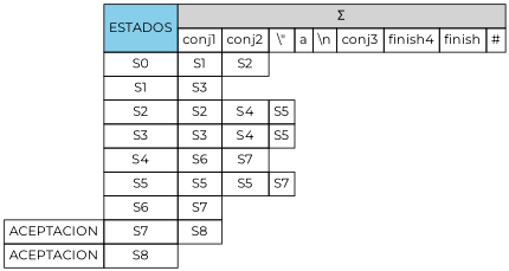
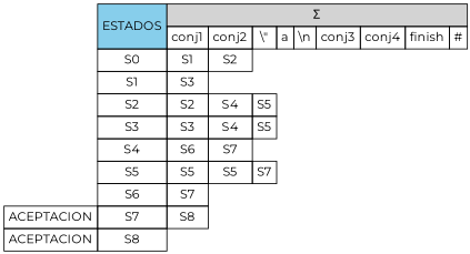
  digraph {
    rankdir=LR
    fontname=Montserrat
-   n1 [label=<  <TABLE BORDER="0" CELLBORDER="1" CELLSPACING="0" CELLPADDING="4"> <TR> <TD BORDER="0"></TD> <TD COLSPAN = "1" ROWSPAN = "2" BGCOLOR="skyblue">ESTADOS</TD> <TD COLSPAN="1000" BGCOLOR="lightgrey">Σ</TD> </TR> <TR> <TD BORDER="0"></TD> <TD>conj1</TD> <TD>conj2</TD> <TD>\"</TD> <TD>a</TD> <TD>\n</TD> <TD>conj3</TD> <TD>finish4</TD> <TD>finish</TD> <TD>#</TD> </TR> <TR> <TD BORDER = "0"></TD> <TD>S0</TD> <TD>S1</TD> <TD>S2</TD> </TR> <TR> <TD BORDER = "0"></TD> <TD>S1</TD> <TD>S3</TD> </TR> <TR> <TD BORDER = "0"></TD> <TD>S2</TD> <TD>S2</TD> <TD>S4</TD> <TD>S5</TD> </TR> <TR> <TD BORDER = "0"></TD> <TD>S3</TD> <TD>S3</TD> <TD>S4</TD> <TD>S5</TD> </TR> <TR> <TD BORDER = "0"></TD> <TD>S4</TD> <TD>S6</TD> <TD>S7</TD> </TR> <TR> <TD BORDER = "0"></TD> <TD>S5</TD> <TD>S5</TD> <TD>S5</TD> <TD>S7</TD> </TR> <TR> <TD BORDER = "0"></TD> <TD>S6</TD> <TD>S7</TD> </TR> <TR> <TD>ACEPTACION</TD> <TD>S7</TD> <TD>S8</TD> </TR> <TR> <TD>ACEPTACION</TD> <TD>S8</TD> </TR>     </TABLE>> margin=0 shape=none fontname=Montserrat]
+   n1 [label=<  <TABLE BORDER="0" CELLBORDER="1" CELLSPACING="0" CELLPADDING="4"> <TR> <TD BORDER="0"></TD> <TD COLSPAN = "1" ROWSPAN = "2" BGCOLOR="skyblue">ESTADOS</TD> <TD COLSPAN="1000" BGCOLOR="lightgrey">Σ</TD> </TR> <TR> <TD BORDER="0"></TD> <TD>conj1</TD> <TD>conj2</TD> <TD>\"</TD> <TD>a</TD> <TD>\n</TD> <TD>conj3</TD> <TD>conj4</TD> <TD>finish</TD> <TD>#</TD> </TR> <TR> <TD BORDER = "0"></TD> <TD>S0</TD> <TD>S1</TD> <TD>S2</TD> </TR> <TR> <TD BORDER = "0"></TD> <TD>S1</TD> <TD>S3</TD> </TR> <TR> <TD BORDER = "0"></TD> <TD>S2</TD> <TD>S2</TD> <TD>S4</TD> <TD>S5</TD> </TR> <TR> <TD BORDER = "0"></TD> <TD>S3</TD> <TD>S3</TD> <TD>S4</TD> <TD>S5</TD> </TR> <TR> <TD BORDER = "0"></TD> <TD>S4</TD> <TD>S6</TD> <TD>S7</TD> </TR> <TR> <TD BORDER = "0"></TD> <TD>S5</TD> <TD>S5</TD> <TD>S5</TD> <TD>S7</TD> </TR> <TR> <TD BORDER = "0"></TD> <TD>S6</TD> <TD>S7</TD> </TR> <TR> <TD>ACEPTACION</TD> <TD>S7</TD> <TD>S8</TD> </TR> <TR> <TD>ACEPTACION</TD> <TD>S8</TD> </TR>     </TABLE>> margin=0 shape=none fontname=Montserrat]
  }
